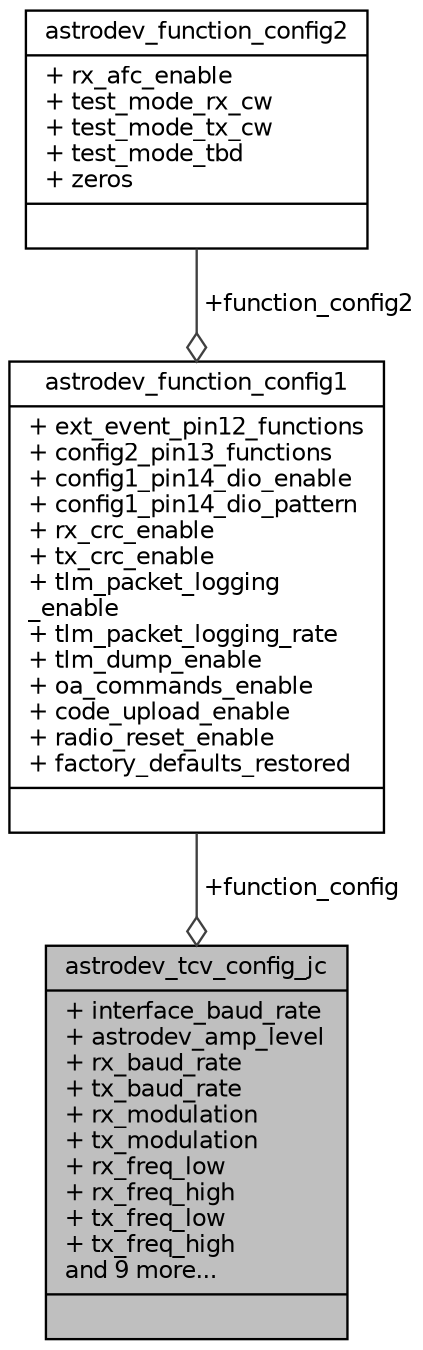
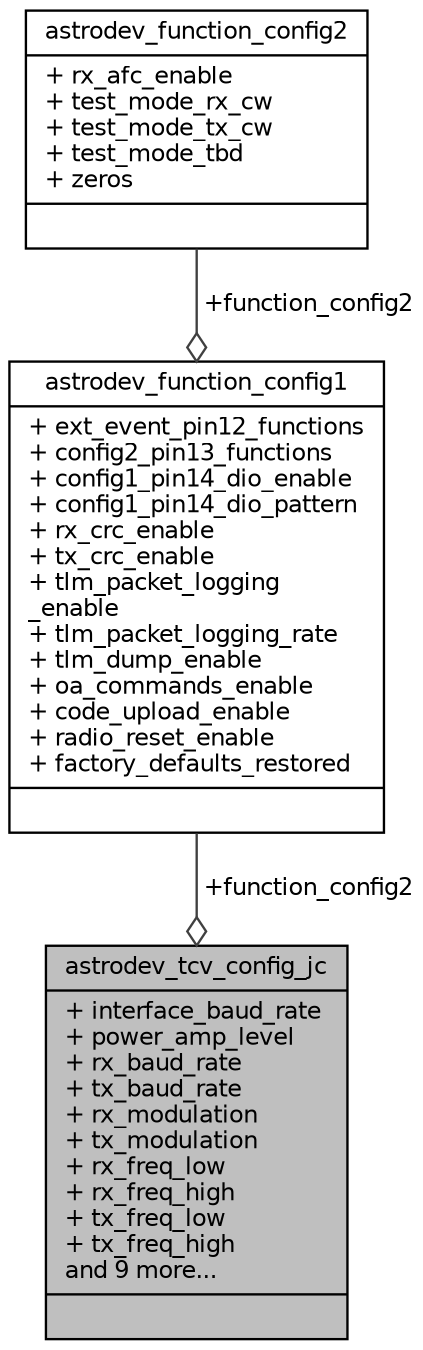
  digraph {
    node [color=black fillcolor=white fontname=Helvetica fontsize=10 shape=record style=filled]
    edge [arrowhead=odiamond color=grey25 fontname=Helvetica fontsize=10 labelfontname=Helvetica labelfontsize=10 style=solid]
-   n1 [fillcolor=grey75 fontcolor=black height=0.2 label="{astrodev_tcv_config_jc\n|+ interface_baud_rate\l+ astrodev_amp_level\l+ rx_baud_rate\l+ tx_baud_rate\l+ rx_modulation\l+ tx_modulation\l+ rx_freq_low\l+ rx_freq_high\l+ tx_freq_low\l+ tx_freq_high\land 9 more...\l|}" width=0.4]
+   n1 [fillcolor=grey75 fontcolor=black height=0.2 label="{astrodev_tcv_config_jc\n|+ interface_baud_rate\l+ power_amp_level\l+ rx_baud_rate\l+ tx_baud_rate\l+ rx_modulation\l+ tx_modulation\l+ rx_freq_low\l+ rx_freq_high\l+ tx_freq_low\l+ tx_freq_high\land 9 more...\l|}" width=0.4]
    n2 [height=0.2 label="{astrodev_function_config2\n|+ rx_afc_enable\l+ test_mode_rx_cw\l+ test_mode_tx_cw\l+ test_mode_tbd\l+ zeros\l|}" width=0.4]
    n3 [height=0.2 label="{astrodev_function_config1\n|+ ext_event_pin12_functions\l+ config2_pin13_functions\l+ config1_pin14_dio_enable\l+ config1_pin14_dio_pattern\l+ rx_crc_enable\l+ tx_crc_enable\l+ tlm_packet_logging\l_enable\l+ tlm_packet_logging_rate\l+ tlm_dump_enable\l+ oa_commands_enable\l+ code_upload_enable\l+ radio_reset_enable\l+ factory_defaults_restored\l|}" width=0.4]
    n2 -> n3 [label=" +function_config2"]
-   n3 -> n1 [label=" +function_config"]
+   n3 -> n1 [label=" +function_config2"]
  }
